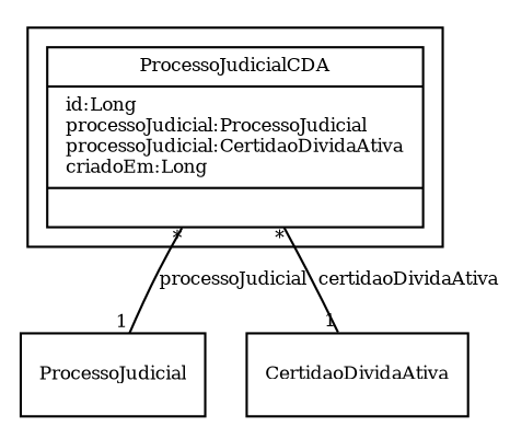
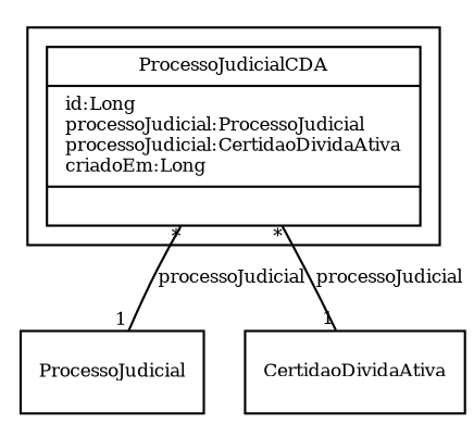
  digraph {
    fontname="Times-Roman"
    fontsize=8
    node [fontname="Times-Roman" fontsize=8 shape=record]
    edge [arrowhead=none fontname="Times-Roman" fontsize=8 headlabel=1 taillabel="*"]
    n1 [label="{ProcessoJudicialCDA|id:Long\lprocessoJudicial:ProcessoJudicial\lprocessoJudicial:CertidaoDividaAtiva\lcriadoEm:Long\l|\l}"]
    ProcessoJudicial
    CertidaoDividaAtiva
    subgraph cluster_1 {
      n1
    }
    n1 -> ProcessoJudicial [label=processoJudicial]
-   n1 -> CertidaoDividaAtiva [label=certidaoDividaAtiva]
+   n1 -> CertidaoDividaAtiva [label=processoJudicial]
  }
